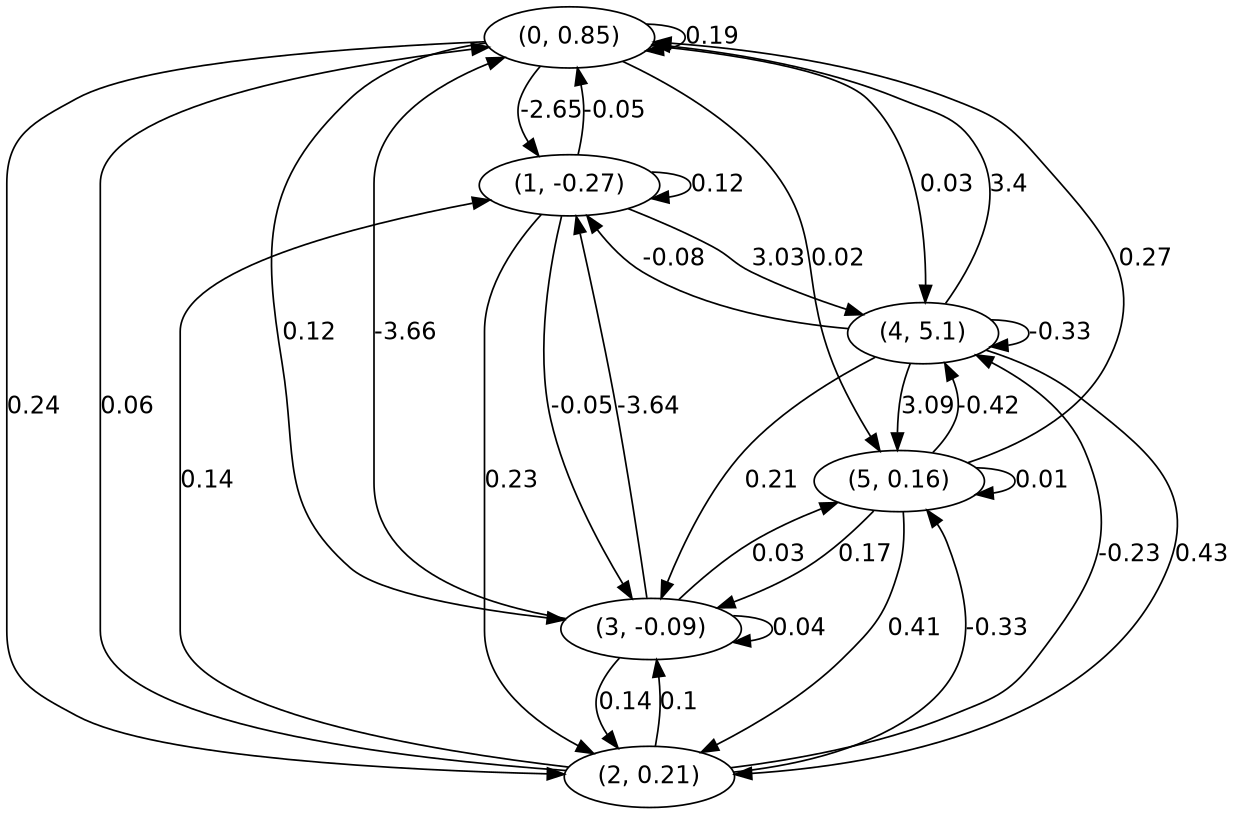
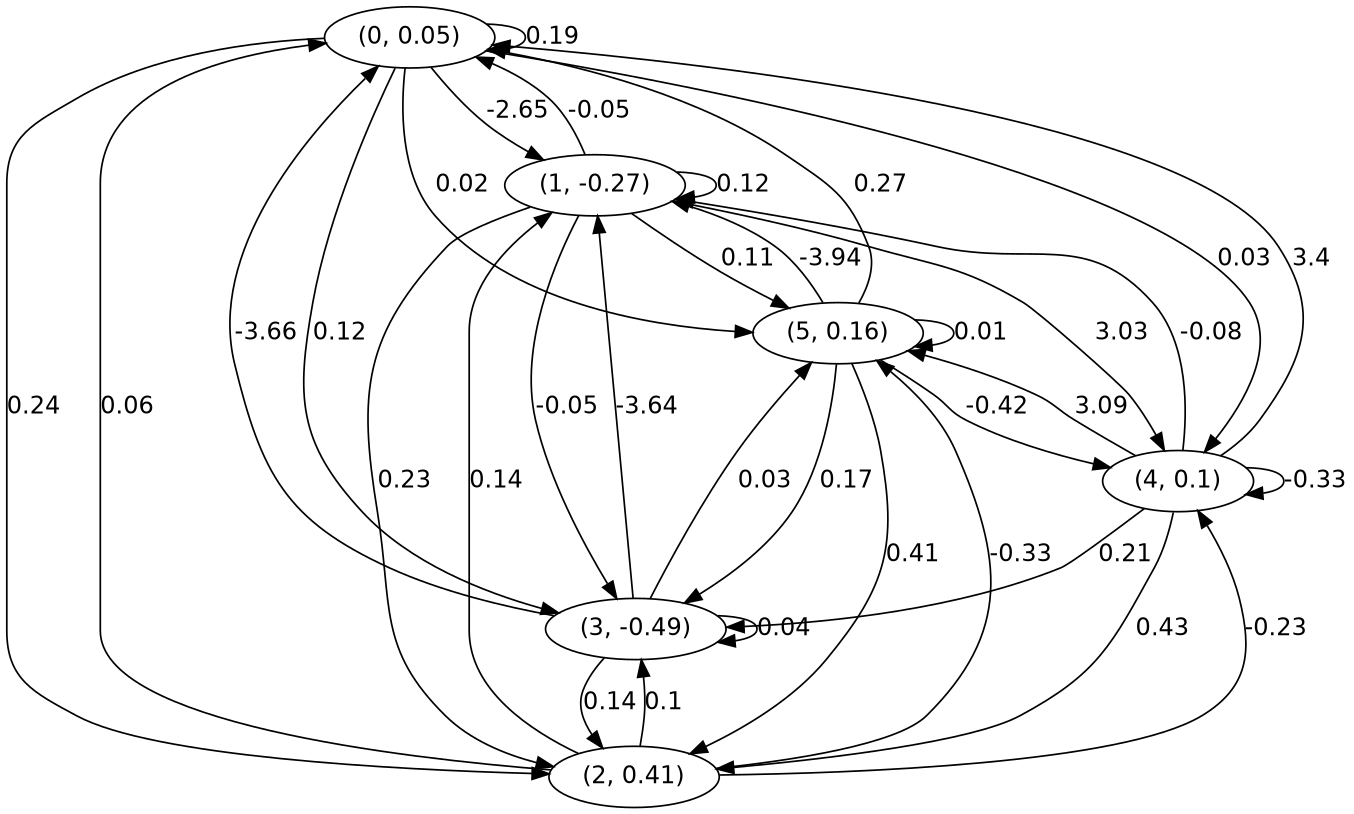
  digraph {
    fontname="DejaVu Sans"
    node [fontname="DejaVu Sans"]
    edge [fontname="DejaVu Sans"]
-   n1 [label="(0, 0.85)"]
+   n1 [label="(0, 0.05)"]
    n2 [label="(1, -0.27)"]
-   n3 [label="(2, 0.21)"]
-   n4 [label="(3, -0.09)"]
-   n5 [label="(4, 5.1)"]
+   n3 [label="(2, 0.41)"]
+   n4 [label="(3, -0.49)"]
+   n5 [label="(4, 0.1)"]
    n6 [label="(5, 0.16)"]
    n1 -> n1 [label=0.19]
    n1 -> n2 [label=-2.65]
    n1 -> n3 [label=0.24]
    n1 -> n4 [label=0.12]
    n1 -> n5 [label=0.03]
    n1 -> n6 [label=0.02]
    n2 -> n1 [label=-0.05]
    n2 -> n2 [label=0.12]
    n2 -> n3 [label=0.23]
    n2 -> n4 [label=-0.05]
    n2 -> n5 [label=3.03]
+   n2 -> n6 [label=0.11]
    n3 -> n1 [label=0.06]
    n3 -> n2 [label=0.14]
    n3 -> n4 [label=0.1]
    n3 -> n5 [label=-0.23]
    n3 -> n6 [label=-0.33]
    n4 -> n1 [label=-3.66]
    n4 -> n2 [label=-3.64]
    n4 -> n3 [label=0.14]
    n4 -> n4 [label=0.04]
    n4 -> n6 [label=0.03]
    n5 -> n1 [label=3.4]
    n5 -> n2 [label=-0.08]
    n5 -> n3 [label=0.43]
    n5 -> n4 [label=0.21]
    n5 -> n5 [label=-0.33]
    n5 -> n6 [label=3.09]
    n6 -> n1 [label=0.27]
+   n6 -> n2 [label=-3.94]
    n6 -> n3 [label=0.41]
    n6 -> n4 [label=0.17]
    n6 -> n5 [label=-0.42]
    n6 -> n6 [label=0.01]
  }
